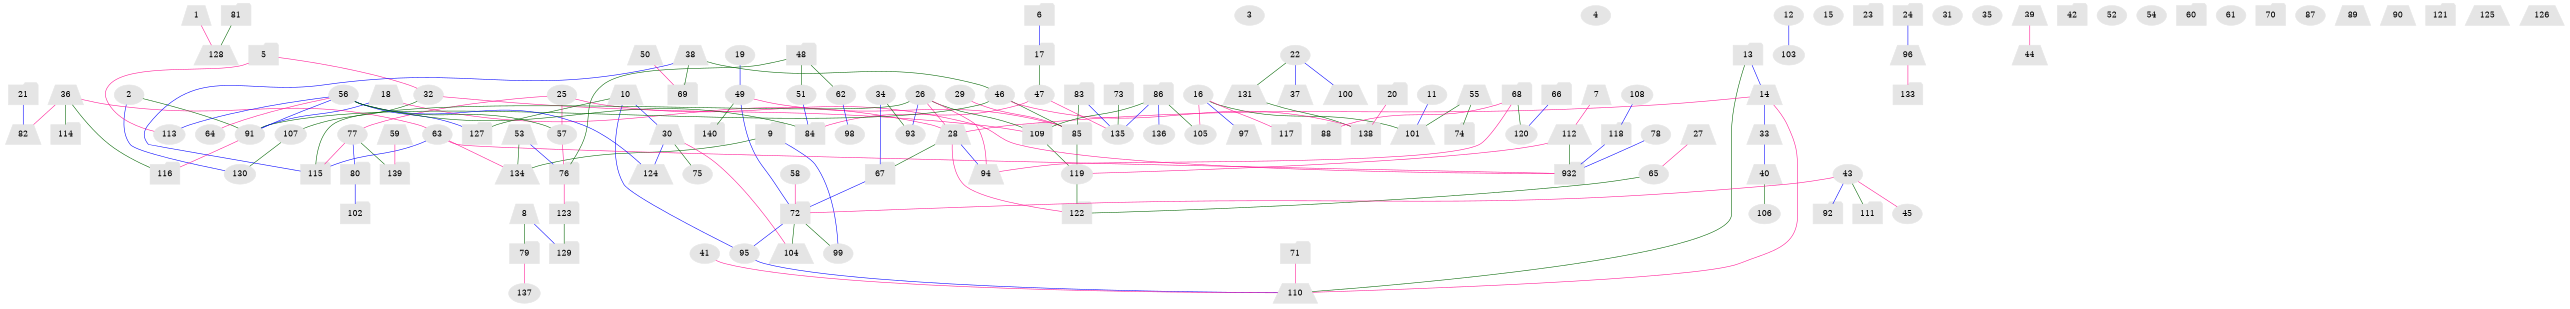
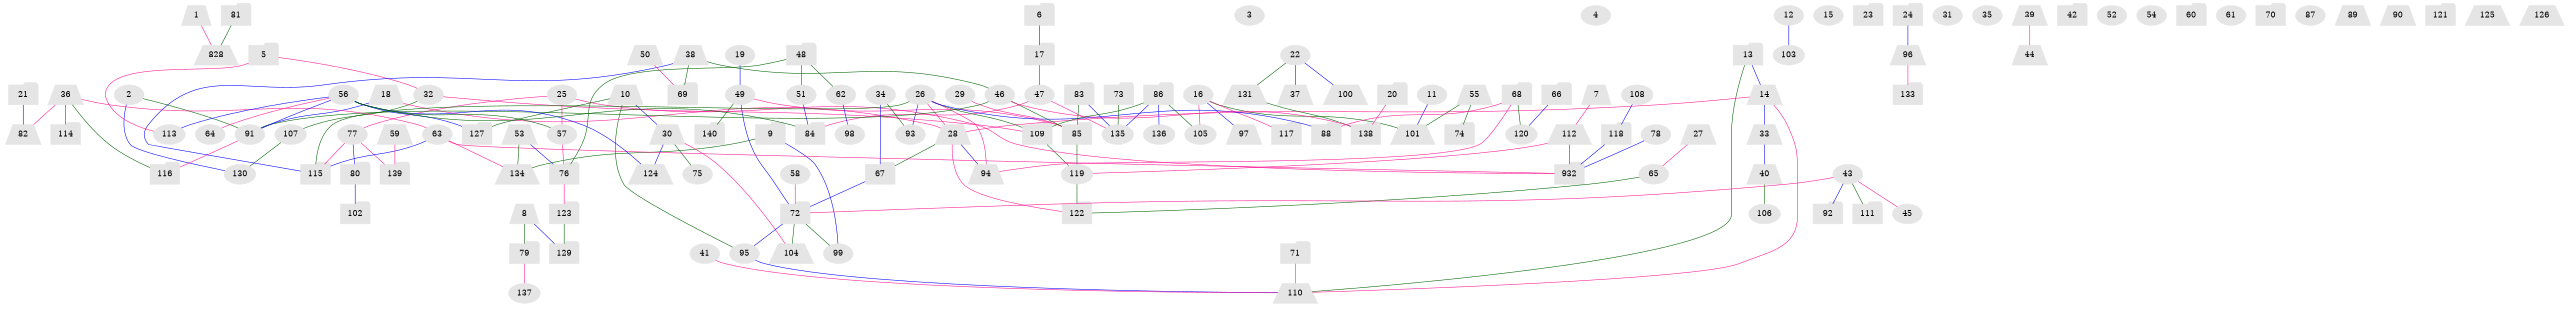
  graph {
    node [color=gray90 shape=ellipse style=filled]
    edge [color=deeppink]
    1 [shape=trapezium]
-   128 [shape=trapezium]
+   128 [shape=trapezium label=828]
    2
    91
    130
    116 [shape=folder]
    3
    4
    5 [shape=folder]
    32
    113
    109 [shape=folder]
    107
    6 [shape=folder]
    17 [shape=folder]
    47
    7 [shape=trapezium]
    112 [shape=trapezium]
    n19 [label=932 shape=folder]
    119
    8 [shape=trapezium]
    79 [shape=folder]
    129 [shape=folder]
    137
    9 [shape=folder]
    99
    134 [shape=trapezium]
    10 [shape=trapezium]
    30 [shape=trapezium]
    95
    127 [shape=folder]
    75
    104 [shape=trapezium]
    124 [shape=trapezium]
    110 [shape=trapezium]
    101 [shape=trapezium]
    11
    12
    103
    13 [shape=folder]
    14 [shape=trapezium]
    28 [shape=trapezium]
    33 [shape=trapezium]
    94 [shape=trapezium]
    67 [shape=folder]
    122 [shape=folder]
    40 [shape=trapezium]
    15
    16
    97 [shape=trapezium]
    105
    117 [shape=folder]
    84 [shape=folder]
    135
    18 [shape=trapezium]
    19
    49
    85 [shape=folder]
    72 [shape=folder]
    140 [shape=folder]
    20 [shape=folder]
    138 [shape=folder]
    21 [shape=folder]
    82 [shape=trapezium]
    37 [shape=trapezium]
    22
    100 [shape=trapezium]
    131 [shape=trapezium]
    23 [shape=folder]
    24 [shape=folder]
    96 [shape=trapezium]
    133 [shape=folder]
    25
    57
    77
    76 [shape=folder]
    115 [shape=folder]
    139 [shape=folder]
    80 [shape=folder]
    26
    88 [shape=folder]
    93
    27 [shape=trapezium]
    65
    29
    31
    106
    34
    35
    36 [shape=trapezium]
    63
    114 [shape=folder]
    38 [shape=trapezium]
    46
    69 [shape=folder]
    39 [shape=trapezium]
    44 [shape=trapezium]
    41
    42 [shape=folder]
    43
    45
    92 [shape=folder]
    111 [shape=folder]
    48 [shape=folder]
    51
    62
    98
    123 [shape=folder]
    50 [shape=trapezium]
    52
    53 [shape=trapezium]
    54
    55 [shape=trapezium]
    74 [shape=folder]
    56
    64
    81 [shape=folder]
    58
    59 [shape=trapezium]
    60 [shape=folder]
    61
    66 [shape=folder]
    120
    68 [shape=folder]
    70 [shape=folder]
    71 [shape=folder]
    73 [shape=folder]
    102 [shape=folder]
    78
    83 [shape=folder]
    86 [shape=folder]
    136
    87
    89 [shape=trapezium]
    90 [shape=trapezium]
    118 [shape=folder]
    108
    121 [shape=folder]
    125 [shape=trapezium]
    126 [shape=trapezium]
    1 -- 128
    2 -- 91 [color=darkgreen]
    2 -- 130 [color=blue]
    91 -- 116
    5 -- 32
    5 -- 113
    32 -- 109
    32 -- 107 [color=darkgreen]
    109 -- 119 [color=darkgreen]
    107 -- 130 [color=darkgreen]
    6 -- 17 [color=blue]
    17 -- 47 [color=darkgreen]
    47 -- 84
    47 -- 135
    7 -- 112
    112 -- n19 [color=darkgreen]
    112 -- 119
    119 -- 122 [color=darkgreen]
    8 -- 79 [color=darkgreen]
    8 -- 129 [color=blue]
    79 -- 137
    9 -- 99 [color=blue]
    9 -- 134 [color=darkgreen]
    10 -- 30 [color=blue]
-   10 -- 95 [color=blue]
+   10 -- 95 [color=darkgreen]
    10 -- 127 [color=darkgreen]
    30 -- 75 [color=darkgreen]
    30 -- 104
    30 -- 124 [color=blue]
    95 -- 110 [color=blue]
    11 -- 101 [color=blue]
    12 -- 103 [color=blue]
    13 -- 110 [color=darkgreen]
    13 -- 14 [color=blue]
    14 -- 110
    14 -- 28
    14 -- 33 [color=blue]
    28 -- 94 [color=blue]
    28 -- 67 [color=darkgreen]
    28 -- 122
    33 -- 40 [color=blue]
    67 -- 72 [color=blue]
    40 -- 106 [color=darkgreen]
    16 -- 101 [color=darkgreen]
    16 -- 97 [color=blue]
    16 -- 105
    16 -- 117
    18 -- 91 [color=blue]
    18 -- 28
    19 -- 49 [color=blue]
    49 -- 85
    49 -- 72 [color=blue]
    49 -- 140 [color=darkgreen]
    85 -- 119 [color=darkgreen]
    72 -- 99 [color=darkgreen]
    72 -- 95 [color=blue]
    72 -- 104 [color=darkgreen]
    20 -- 138
    21 -- 82 [color=blue]
    22 -- 37 [color=blue]
    22 -- 100 [color=blue]
    22 -- 131 [color=darkgreen]
    131 -- 138 [color=darkgreen]
    24 -- 96 [color=blue]
    96 -- 133
    25 -- n19
    25 -- 57
    25 -- 77
    57 -- 76
    77 -- 115
-   77 -- 139 [color=darkgreen]
+   77 -- 139
    77 -- 80 [color=blue]
    76 -- 123
    80 -- 102 [color=blue]
    26 -- 109 [color=darkgreen]
    26 -- 28
    26 -- 94
    26 -- 115 [color=darkgreen]
+   26 -- 88 [color=blue]
    26 -- 93 [color=blue]
    27 -- 65
    65 -- 122 [color=darkgreen]
    29 -- 85
    34 -- 67 [color=blue]
    34 -- 93 [color=darkgreen]
    36 -- 116 [color=darkgreen]
    36 -- 82
    36 -- 63
    36 -- 114 [color=darkgreen]
    63 -- n19
    63 -- 134
    63 -- 115 [color=blue]
    38 -- 115 [color=blue]
    38 -- 46 [color=darkgreen]
    38 -- 69 [color=darkgreen]
    46 -- 91 [color=darkgreen]
    46 -- 85 [color=darkgreen]
    46 -- 138
    39 -- 44
    41 -- 110
    43 -- 72
    43 -- 45
    43 -- 92 [color=blue]
    43 -- 111 [color=darkgreen]
    48 -- 76 [color=darkgreen]
    48 -- 51 [color=darkgreen]
    48 -- 62 [color=darkgreen]
    51 -- 84 [color=blue]
    62 -- 98 [color=blue]
    123 -- 129 [color=darkgreen]
    50 -- 69
    53 -- 134 [color=darkgreen]
    53 -- 76 [color=blue]
    55 -- 101 [color=darkgreen]
    55 -- 74 [color=darkgreen]
    56 -- 91 [color=blue]
    56 -- 113 [color=blue]
    56 -- 127 [color=blue]
    56 -- 124 [color=blue]
    56 -- 84 [color=darkgreen]
    56 -- 57 [color=darkgreen]
    56 -- 64
    81 -- 128 [color=darkgreen]
    58 -- 72
    59 -- 139
    66 -- 120 [color=blue]
    68 -- 94
    68 -- 88
    68 -- 120 [color=darkgreen]
    71 -- 110
    73 -- 135 [color=darkgreen]
    78 -- n19 [color=blue]
    83 -- 135 [color=blue]
    83 -- 85 [color=darkgreen]
    86 -- 109 [color=darkgreen]
    86 -- 105 [color=darkgreen]
    86 -- 135 [color=blue]
    86 -- 136 [color=blue]
    118 -- n19 [color=blue]
    108 -- 118 [color=blue]
  }
